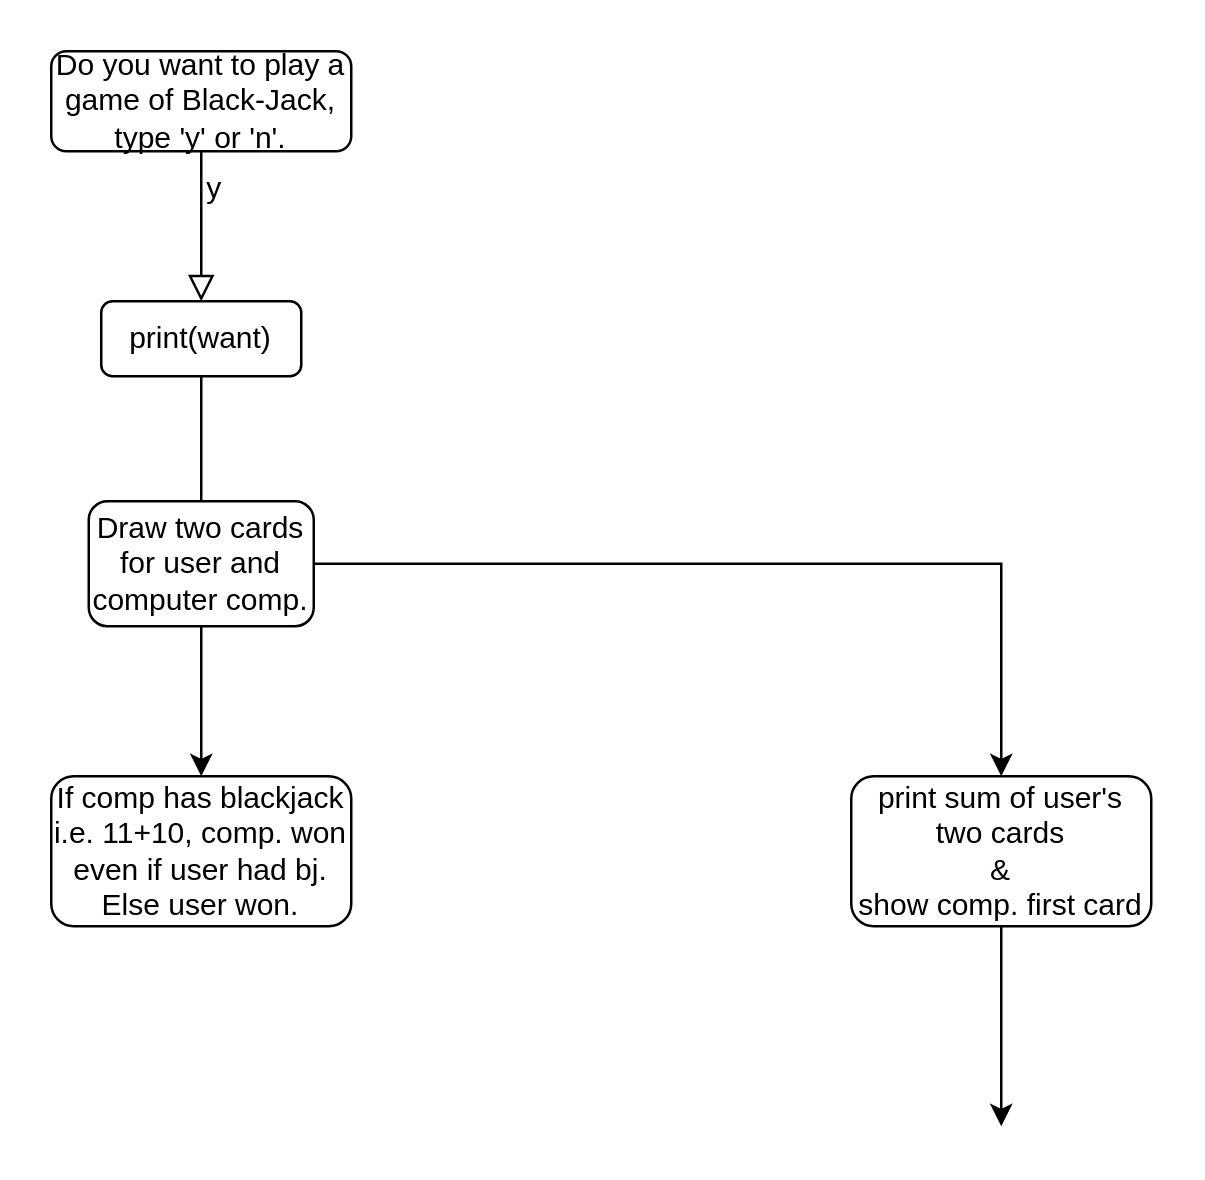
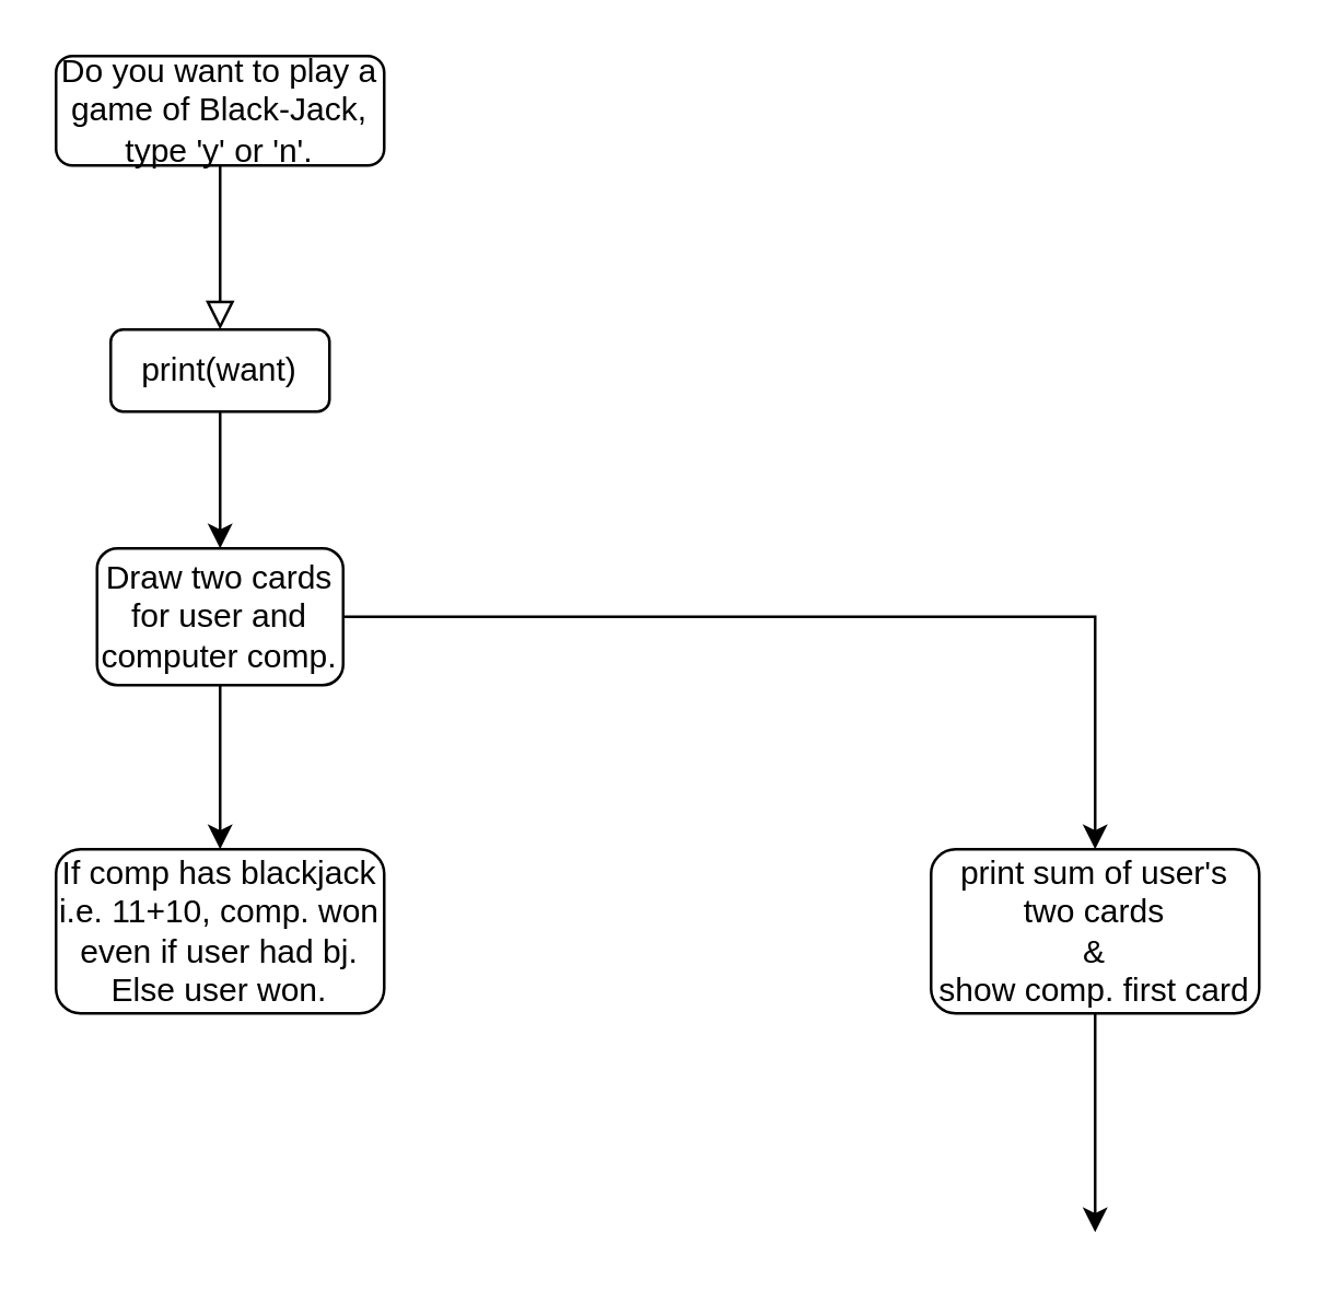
  <mxCell id="0" />
  <mxCell id="1" parent="0" />
  <mxCell id="2" value="" style="rounded=0;html=1;jettySize=auto;orthogonalLoop=1;fontSize=11;endArrow=block;endFill=0;endSize=8;strokeWidth=1;shadow=0;labelBackgroundColor=none;edgeStyle=orthogonalEdgeStyle;" parent="1" source="3" edge="1"><mxGeometry relative="1" as="geometry"><mxPoint x="80" y="120" as="targetPoint" /><Array as="points"><mxPoint x="80" y="110" /></Array></mxGeometry></mxCell>
  <mxCell id="3" value="Do you want to play a game of Black-Jack, type 'y' or 'n'." style="rounded=1;whiteSpace=wrap;html=1;fontSize=12;glass=0;strokeWidth=1;shadow=0;" parent="1" vertex="1"><mxGeometry x="20" y="20" width="120" height="40" as="geometry" /></mxCell>
- <mxCell id="4" value="y" style="text;html=1;align=center;verticalAlign=middle;resizable=0;points=[];autosize=1;strokeColor=none;fillColor=none;" vertex="1" parent="1"><mxGeometry x="70" y="60" width="30" height="30" as="geometry" /></mxCell>
- <mxCell id="5" value="" style="edgeStyle=orthogonalEdgeStyle;rounded=0;orthogonalLoop=1;jettySize=auto;html=1;endArrow=none;" edge="1" parent="1" source="6" target="9"><mxGeometry relative="1" as="geometry" /></mxCell>
+ <mxCell id="5" value="" style="edgeStyle=orthogonalEdgeStyle;rounded=0;orthogonalLoop=1;jettySize=auto;html=1;" edge="1" parent="1" source="6" target="9"><mxGeometry relative="1" as="geometry" /></mxCell>
  <mxCell id="6" value="print(want)" style="rounded=1;whiteSpace=wrap;html=1;" vertex="1" parent="1"><mxGeometry x="40" y="120" width="80" height="30" as="geometry" /></mxCell>
  <mxCell id="7" value="" style="edgeStyle=orthogonalEdgeStyle;rounded=0;orthogonalLoop=1;jettySize=auto;html=1;" edge="1" parent="1" source="9" target="11"><mxGeometry relative="1" as="geometry" /></mxCell>
  <mxCell id="8" value="" style="edgeStyle=orthogonalEdgeStyle;rounded=0;orthogonalLoop=1;jettySize=auto;html=1;" edge="1" parent="1" source="9" target="12"><mxGeometry relative="1" as="geometry" /></mxCell>
  <mxCell id="9" value="Draw two cards for user and computer comp." style="rounded=1;whiteSpace=wrap;html=1;" vertex="1" parent="1"><mxGeometry x="35" y="200" width="90" height="50" as="geometry" /></mxCell>
  <mxCell id="10" value="" style="edgeStyle=orthogonalEdgeStyle;rounded=0;orthogonalLoop=1;jettySize=auto;html=1;" edge="1" parent="1" source="11"><mxGeometry relative="1" as="geometry"><mxPoint x="400" y="450" as="targetPoint" /></mxGeometry></mxCell>
  <mxCell id="11" value="print sum of user's two cards&lt;br&gt;&amp;amp;&lt;br&gt;show comp. first card" style="whiteSpace=wrap;html=1;rounded=1;" vertex="1" parent="1"><mxGeometry x="340" y="310" width="120" height="60" as="geometry" /></mxCell>
  <mxCell id="12" value="If comp has blackjack i.e. 11+10, comp. won even if user had bj.&lt;br&gt;Else user won." style="whiteSpace=wrap;html=1;rounded=1;" vertex="1" parent="1"><mxGeometry x="20" y="310" width="120" height="60" as="geometry" /></mxCell>
